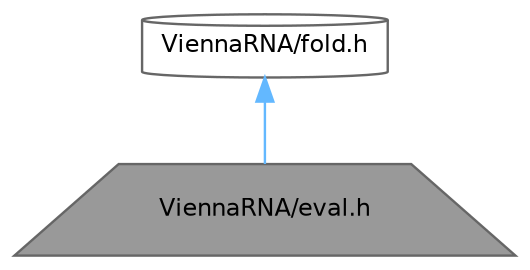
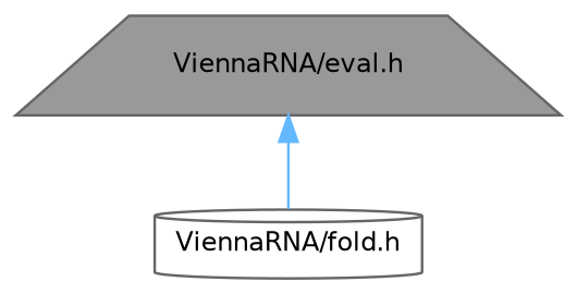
  digraph {
    node [fontname=Helvetica fontsize=10 style=filled]
    n1 [color=gray40 fillcolor=grey60 fontcolor=black height=0.2 label="ViennaRNA/eval.h" shape=trapezium width=0.4]
    n2 [color=grey40 fillcolor=white height=0.2 label="ViennaRNA/fold.h" shape=cylinder width=0.4]
-   n2 -> n1 [color=steelblue1 dir=back fontname=Helvetica fontsize=10 labelfontname=Helvetica labelfontsize=10 style=solid]
+   n1 -> n2 [color=steelblue1 dir=back fontname=Helvetica fontsize=10 labelfontname=Helvetica labelfontsize=10 style=solid]
  }
